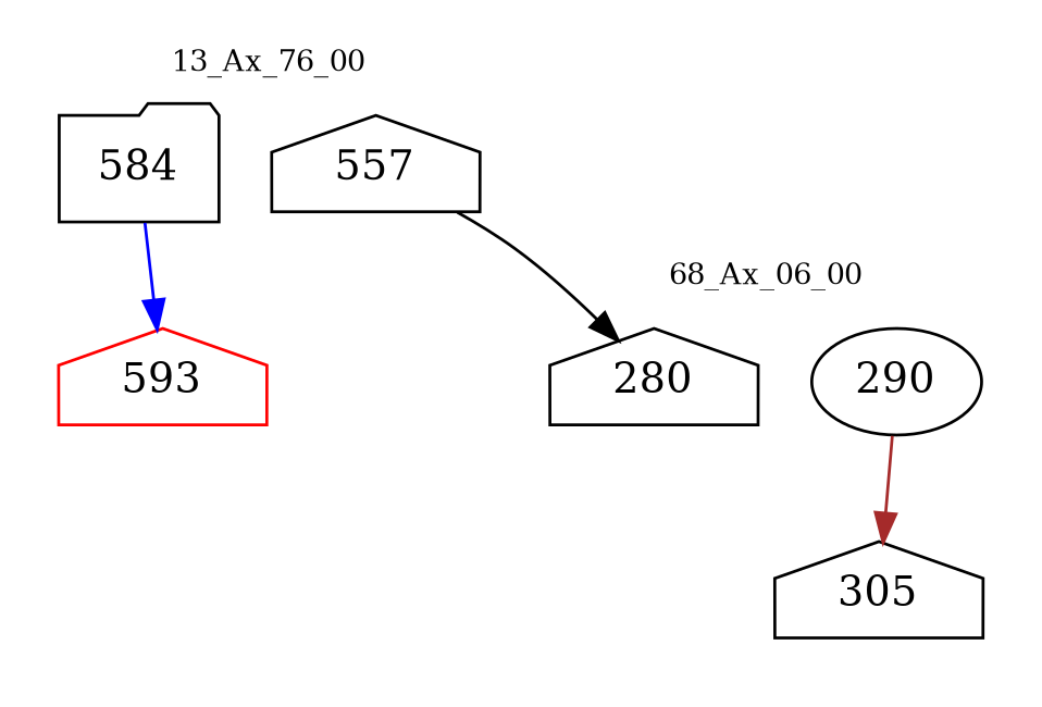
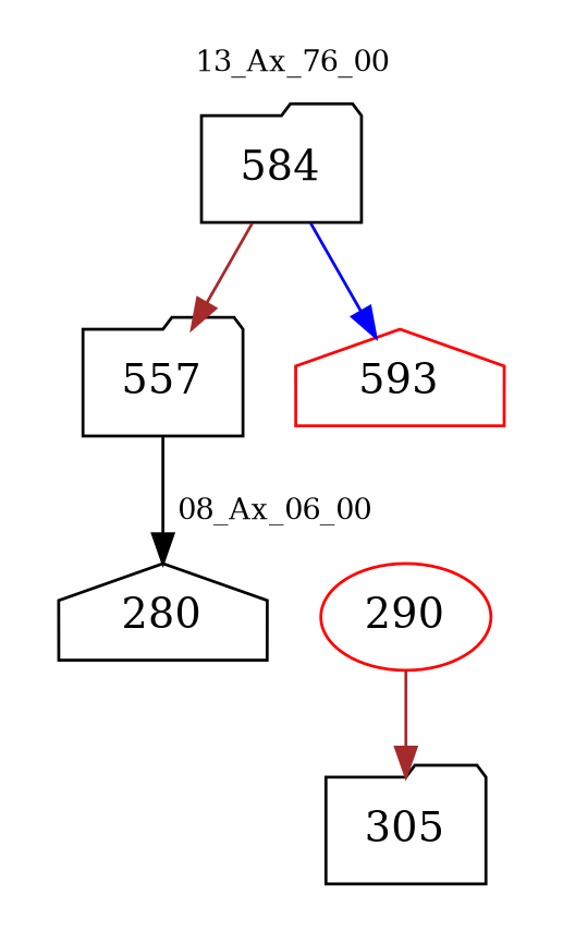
  digraph {
    node [color=black shape=house]
    edge [color=brown]
-   n1 [label=290 shape=ellipse]
+   n1 [color=red label=290 shape=ellipse]
    n2 [label=280]
-   n3 [label=305]
+   n3 [label=305 shape=folder]
    n4 [label=584 shape=folder]
-   n5 [label=557]
+   n5 [label=557 shape=folder]
    n6 [color=red label=593]
    subgraph cluster_1 {
      color=white
      fontsize=10
-     label="68_Ax_06_00"
+     label="08_Ax_06_00"
      n1
      n2
      n3
    }
    subgraph cluster_2 {
      color=white
      fontsize=10
      label="13_Ax_76_00"
      n4
      n5
      n6
    }
    n1 -> n3
+   n4 -> n5
    n4 -> n6 [color=blue]
    n5 -> n2 [color=black]
  }
